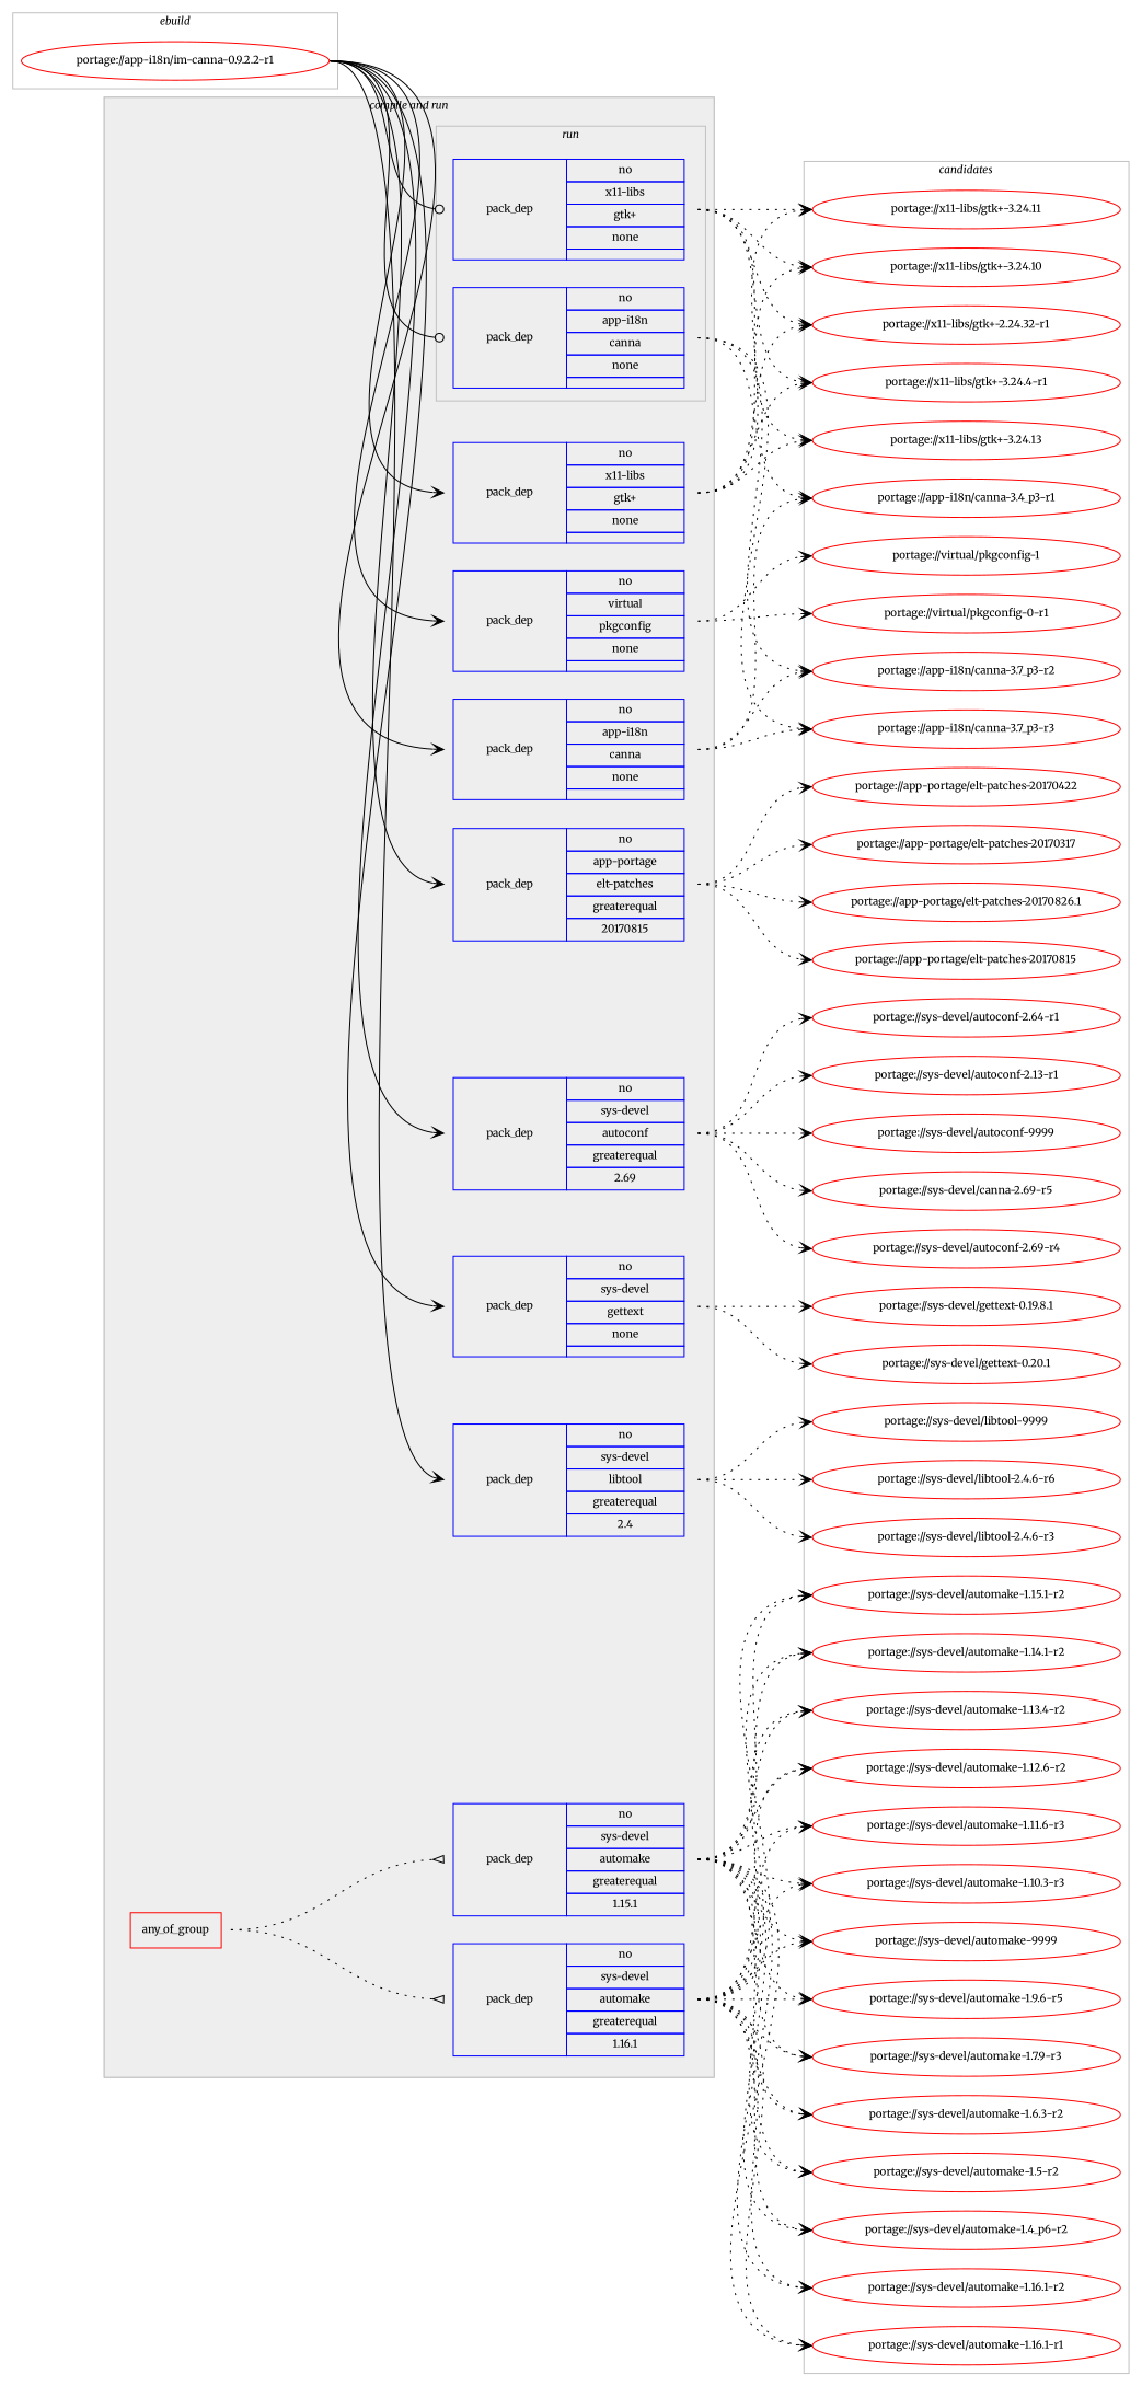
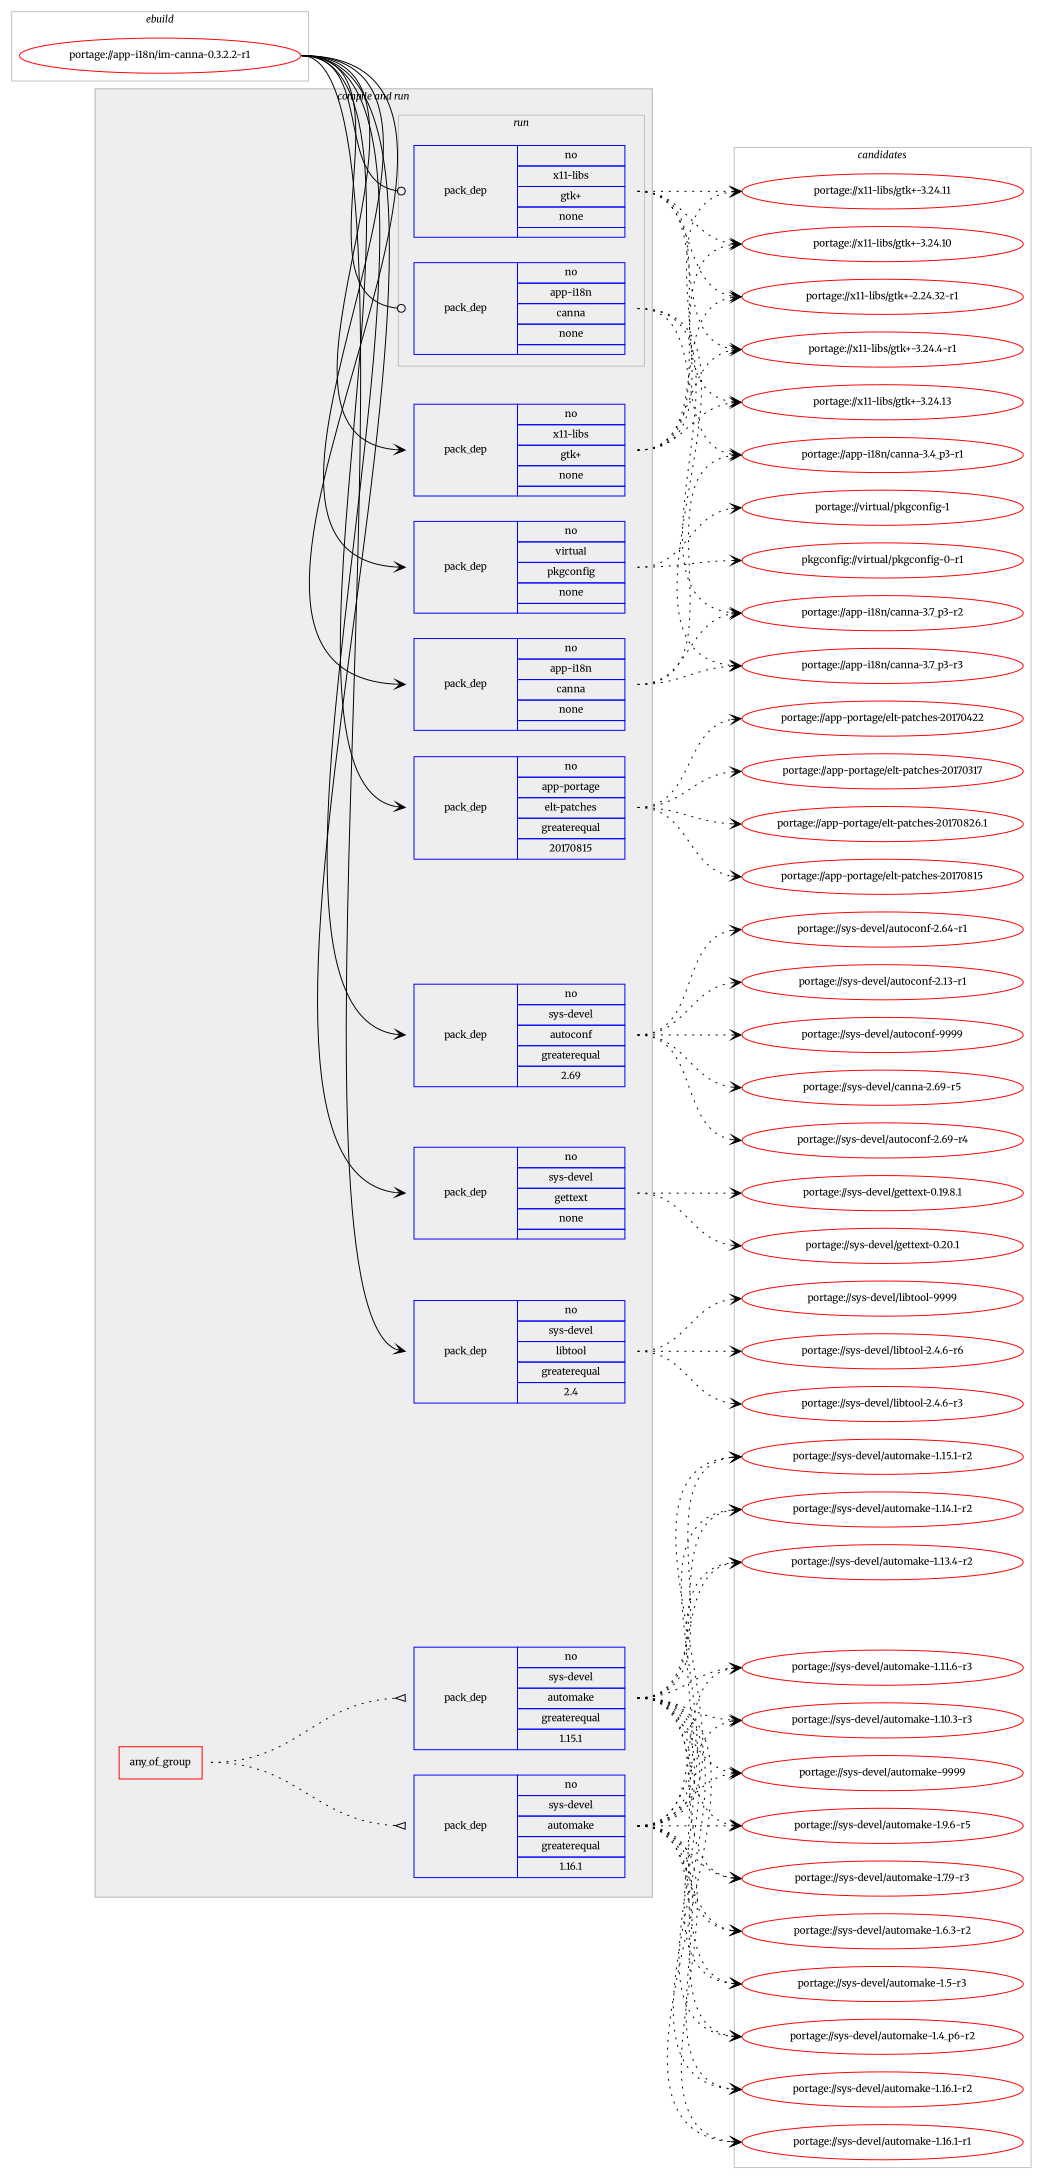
  digraph {
    compound=true
    concentrate=true
    fontname=Merriweather
    fontsize=10
    newrank=true
    rankdir=LR
    ranksep=1.5
    node [color=red fontname=Merriweather fontsize=10]
    edge [arrowhead=vee fontname=Merriweather headport=w style=dotted tailport=e weight=100]
-   n1 [label="portage://app-i18n/im-canna-0.9.2.2-r1" width=4]
+   n1 [label="portage://app-i18n/im-canna-0.3.2.2-r1" width=4]
    n2 [color=blue label=<<TABLE BORDER="0" CELLBORDER="1" CELLSPACING="0" CELLPADDING="4" WIDTH="220"><TR><TD ROWSPAN="6" CELLPADDING="30">pack_dep</TD></TR><TR><TD WIDTH="110">no</TD></TR><TR><TD>sys-devel</TD></TR><TR><TD>automake</TD></TR><TR><TD>greaterequal</TD></TR><TR><TD>1.16.1</TD></TR></TABLE>> shape=none]
    n3 [color=blue label=<<TABLE BORDER="0" CELLBORDER="1" CELLSPACING="0" CELLPADDING="4" WIDTH="220"><TR><TD ROWSPAN="6" CELLPADDING="30">pack_dep</TD></TR><TR><TD WIDTH="110">no</TD></TR><TR><TD>sys-devel</TD></TR><TR><TD>automake</TD></TR><TR><TD>greaterequal</TD></TR><TR><TD>1.15.1</TD></TR></TABLE>> shape=none]
    n4 [label=<<TABLE BORDER="0" CELLBORDER="1" CELLSPACING="0" CELLPADDING="4"><TR><TD CELLPADDING="10">any_of_group</TD></TR></TABLE>> shape=none]
    n5 [color=blue label=<<TABLE BORDER="0" CELLBORDER="1" CELLSPACING="0" CELLPADDING="4" WIDTH="220"><TR><TD ROWSPAN="6" CELLPADDING="30">pack_dep</TD></TR><TR><TD WIDTH="110">no</TD></TR><TR><TD>app-i18n</TD></TR><TR><TD>canna</TD></TR><TR><TD>none</TD></TR><TR><TD></TD></TR></TABLE>> shape=none]
    n6 [color=blue label=<<TABLE BORDER="0" CELLBORDER="1" CELLSPACING="0" CELLPADDING="4" WIDTH="220"><TR><TD ROWSPAN="6" CELLPADDING="30">pack_dep</TD></TR><TR><TD WIDTH="110">no</TD></TR><TR><TD>app-portage</TD></TR><TR><TD>elt-patches</TD></TR><TR><TD>greaterequal</TD></TR><TR><TD>20170815</TD></TR></TABLE>> shape=none]
    n7 [color=blue label=<<TABLE BORDER="0" CELLBORDER="1" CELLSPACING="0" CELLPADDING="4" WIDTH="220"><TR><TD ROWSPAN="6" CELLPADDING="30">pack_dep</TD></TR><TR><TD WIDTH="110">no</TD></TR><TR><TD>sys-devel</TD></TR><TR><TD>autoconf</TD></TR><TR><TD>greaterequal</TD></TR><TR><TD>2.69</TD></TR></TABLE>> shape=none]
    n8 [color=blue label=<<TABLE BORDER="0" CELLBORDER="1" CELLSPACING="0" CELLPADDING="4" WIDTH="220"><TR><TD ROWSPAN="6" CELLPADDING="30">pack_dep</TD></TR><TR><TD WIDTH="110">no</TD></TR><TR><TD>sys-devel</TD></TR><TR><TD>gettext</TD></TR><TR><TD>none</TD></TR><TR><TD></TD></TR></TABLE>> shape=none]
    n9 [color=blue label=<<TABLE BORDER="0" CELLBORDER="1" CELLSPACING="0" CELLPADDING="4" WIDTH="220"><TR><TD ROWSPAN="6" CELLPADDING="30">pack_dep</TD></TR><TR><TD WIDTH="110">no</TD></TR><TR><TD>sys-devel</TD></TR><TR><TD>libtool</TD></TR><TR><TD>greaterequal</TD></TR><TR><TD>2.4</TD></TR></TABLE>> shape=none]
    n10 [color=blue label=<<TABLE BORDER="0" CELLBORDER="1" CELLSPACING="0" CELLPADDING="4" WIDTH="220"><TR><TD ROWSPAN="6" CELLPADDING="30">pack_dep</TD></TR><TR><TD WIDTH="110">no</TD></TR><TR><TD>virtual</TD></TR><TR><TD>pkgconfig</TD></TR><TR><TD>none</TD></TR><TR><TD></TD></TR></TABLE>> shape=none]
    n11 [color=blue label=<<TABLE BORDER="0" CELLBORDER="1" CELLSPACING="0" CELLPADDING="4" WIDTH="220"><TR><TD ROWSPAN="6" CELLPADDING="30">pack_dep</TD></TR><TR><TD WIDTH="110">no</TD></TR><TR><TD>x11-libs</TD></TR><TR><TD>gtk+</TD></TR><TR><TD>none</TD></TR><TR><TD></TD></TR></TABLE>> shape=none]
    n12 [color=blue label=<<TABLE BORDER="0" CELLBORDER="1" CELLSPACING="0" CELLPADDING="4" WIDTH="220"><TR><TD ROWSPAN="6" CELLPADDING="30">pack_dep</TD></TR><TR><TD WIDTH="110">no</TD></TR><TR><TD>app-i18n</TD></TR><TR><TD>canna</TD></TR><TR><TD>none</TD></TR><TR><TD></TD></TR></TABLE>> shape=none]
    n13 [color=blue label=<<TABLE BORDER="0" CELLBORDER="1" CELLSPACING="0" CELLPADDING="4" WIDTH="220"><TR><TD ROWSPAN="6" CELLPADDING="30">pack_dep</TD></TR><TR><TD WIDTH="110">no</TD></TR><TR><TD>x11-libs</TD></TR><TR><TD>gtk+</TD></TR><TR><TD>none</TD></TR><TR><TD></TD></TR></TABLE>> shape=none]
    n14 [label="portage://sys-devel/automake-9999" width=4]
    n15 [label="portage://sys-devel/automake-1.9.6-r5" width=4]
    n16 [label="portage://sys-devel/automake-1.7.9-r3" width=4]
    n17 [label="portage://sys-devel/automake-1.6.3-r2" width=4]
-   n18 [label="portage://sys-devel/automake-1.5-r2" width=4]
+   n18 [label="portage://sys-devel/automake-1.5-r3" width=4]
    n19 [label="portage://sys-devel/automake-1.4_p6-r2" width=4]
    n20 [label="portage://sys-devel/automake-1.16.1-r2" width=4]
    n21 [label="portage://sys-devel/automake-1.16.1-r1" width=4]
    n22 [label="portage://sys-devel/automake-1.15.1-r2" width=4]
    n23 [label="portage://sys-devel/automake-1.14.1-r2" width=4]
    n24 [label="portage://sys-devel/automake-1.13.4-r2" width=4]
-   n25 [label="portage://sys-devel/automake-1.12.6-r2" width=4]
    n26 [label="portage://sys-devel/automake-1.11.6-r3" width=4]
    n27 [label="portage://sys-devel/automake-1.10.3-r3" width=4]
    n28 [label="portage://app-i18n/canna-3.7_p3-r3" width=4]
    n29 [label="portage://app-i18n/canna-3.7_p3-r2" width=4]
    n30 [label="portage://app-i18n/canna-3.4_p3-r1" width=4]
    n31 [label="portage://app-portage/elt-patches-20170826.1" width=4]
    n32 [label="portage://app-portage/elt-patches-20170815" width=4]
    n33 [label="portage://app-portage/elt-patches-20170422" width=4]
    n34 [label="portage://app-portage/elt-patches-20170317" width=4]
    n35 [label="portage://sys-devel/autoconf-9999" width=4]
    n36 [label="portage://sys-devel/canna-2.69-r5" width=4]
    n37 [label="portage://sys-devel/autoconf-2.69-r4" width=4]
    n38 [label="portage://sys-devel/autoconf-2.64-r1" width=4]
    n39 [label="portage://sys-devel/autoconf-2.13-r1" width=4]
    n40 [label="portage://sys-devel/gettext-0.20.1" width=4]
    n41 [label="portage://sys-devel/gettext-0.19.8.1" width=4]
    n42 [label="portage://sys-devel/libtool-9999" width=4]
    n43 [label="portage://sys-devel/libtool-2.4.6-r6" width=4]
    n44 [label="portage://sys-devel/libtool-2.4.6-r3" width=4]
    n45 [label="portage://virtual/pkgconfig-1" width=4]
-   n46 [label="portage://virtual/pkgconfig-0-r1" width=4]
+   n46 [label="pkgconfig://virtual/pkgconfig-0-r1" width=4]
    n47 [label="portage://x11-libs/gtk+-3.24.4-r1" width=4]
    n48 [label="portage://x11-libs/gtk+-3.24.13" width=4]
    n49 [label="portage://x11-libs/gtk+-3.24.11" width=4]
    n50 [label="portage://x11-libs/gtk+-3.24.10" width=4]
    n51 [label="portage://x11-libs/gtk+-2.24.32-r1" width=4]
    subgraph cluster_1 {
      color=gray
      label=<<i>ebuild</i>>
      n1
    }
    subgraph cluster_2 {
      color=gray
      label=<<i>dependencies</i>>
      subgraph cluster_3 {
        color=gray
        fillcolor="#eeeeee"
        label=<<i>compile</i>>
        style=filled
        subgraph sub_4 {
          color=gray
          fillcolor="#eeeeee"
          label=<<i>compile</i>>
          style=filled
          n4
          subgraph sub_5 {
            color=gray
            fillcolor="#eeeeee"
            label=<<i>compile</i>>
            style=filled
            n2
          }
          subgraph sub_6 {
            color=gray
            fillcolor="#eeeeee"
            label=<<i>compile</i>>
            style=filled
            n3
          }
        }
        subgraph sub_7 {
          color=gray
          fillcolor="#eeeeee"
          label=<<i>compile</i>>
          style=filled
          n5
        }
        subgraph sub_8 {
          color=gray
          fillcolor="#eeeeee"
          label=<<i>compile</i>>
          style=filled
          n6
        }
        subgraph sub_9 {
          color=gray
          fillcolor="#eeeeee"
          label=<<i>compile</i>>
          style=filled
          n7
        }
        subgraph sub_10 {
          color=gray
          fillcolor="#eeeeee"
          label=<<i>compile</i>>
          style=filled
          n8
        }
        subgraph sub_11 {
          color=gray
          fillcolor="#eeeeee"
          label=<<i>compile</i>>
          style=filled
          n9
        }
        subgraph sub_12 {
          color=gray
          fillcolor="#eeeeee"
          label=<<i>compile</i>>
          style=filled
          n10
        }
        subgraph sub_13 {
          color=gray
          fillcolor="#eeeeee"
          label=<<i>compile</i>>
          style=filled
          n11
        }
      }
      subgraph cluster_14 {
        color=gray
        fillcolor="#eeeeee"
        label=<<i>compile and run</i>>
        style=filled
      }
      subgraph cluster_15 {
        color=gray
        fillcolor="#eeeeee"
        label=<<i>run</i>>
        style=filled
        subgraph sub_16 {
          color=gray
          fillcolor="#eeeeee"
          label=<<i>run</i>>
          style=filled
          n12
        }
        subgraph sub_17 {
          color=gray
          fillcolor="#eeeeee"
          label=<<i>run</i>>
          style=filled
          n13
        }
      }
    }
    subgraph cluster_18 {
      color=gray
      label=<<i>candidates</i>>
      rank=same
      subgraph sub_19 {
        color=black
        label=<<i>candidates</i>>
        nodesep=1
        rank=same
        n14
        n15
        n16
        n17
        n18
        n19
        n20
        n21
        n22
        n23
        n24
-       n25
        n26
        n27
      }
      subgraph sub_20 {
        color=black
        label=<<i>candidates</i>>
        nodesep=1
        rank=same
        n14
        n15
        n16
        n17
        n18
        n19
        n20
        n21
        n22
        n23
        n24
-       n25
        n26
        n27
      }
      subgraph sub_21 {
        color=black
        label=<<i>candidates</i>>
        nodesep=1
        rank=same
        n28
        n29
        n30
      }
      subgraph sub_22 {
        color=black
        label=<<i>candidates</i>>
        nodesep=1
        rank=same
        n31
        n32
        n33
        n34
      }
      subgraph sub_23 {
        color=black
        label=<<i>candidates</i>>
        nodesep=1
        rank=same
        n35
        n36
        n37
        n38
        n39
      }
      subgraph sub_24 {
        color=black
        label=<<i>candidates</i>>
        nodesep=1
        rank=same
        n40
        n41
      }
      subgraph sub_25 {
        color=black
        label=<<i>candidates</i>>
        nodesep=1
        rank=same
        n42
        n43
        n44
      }
      subgraph sub_26 {
        color=black
        label=<<i>candidates</i>>
        nodesep=1
        rank=same
        n45
        n46
      }
      subgraph sub_27 {
        color=black
        label=<<i>candidates</i>>
        nodesep=1
        rank=same
        n47
        n48
        n49
        n50
        n51
      }
      subgraph sub_28 {
        color=black
        label=<<i>candidates</i>>
        nodesep=1
        rank=same
        n28
        n29
        n30
      }
      subgraph sub_29 {
        color=black
        label=<<i>candidates</i>>
        nodesep=1
        rank=same
        n47
        n48
        n49
        n50
        n51
      }
    }
    n1 -> n5 [style=solid weight=20]
    n1 -> n6 [style=solid weight=20]
    n1 -> n7 [style=solid weight=20]
    n1 -> n8 [style=solid weight=20]
    n1 -> n9 [style=solid weight=20]
    n1 -> n10 [style=solid weight=20]
    n1 -> n11 [style=solid weight=20]
    n1 -> n12 [arrowhead=odot style=solid weight=20]
    n1 -> n13 [arrowhead=odot style=solid weight=20]
    n2 -> n14
    n2 -> n15
    n2 -> n16
    n2 -> n17
    n2 -> n18
    n2 -> n19
    n2 -> n20
    n2 -> n21
    n2 -> n22
    n2 -> n23
    n2 -> n24
-   n2 -> n25
    n2 -> n26
    n2 -> n27
    n3 -> n14
    n3 -> n15
    n3 -> n16
    n3 -> n17
    n3 -> n18
    n3 -> n19
    n3 -> n20
    n3 -> n21
    n3 -> n22
    n3 -> n23
    n3 -> n24
-   n3 -> n25
    n3 -> n26
    n3 -> n27
    n4 -> n2 [arrowhead=oinv weight=20]
    n4 -> n3 [arrowhead=oinv weight=20]
    n5 -> n28
    n5 -> n29
    n5 -> n30
    n6 -> n31
    n6 -> n32
    n6 -> n33
    n6 -> n34
    n7 -> n35
    n7 -> n36
    n7 -> n37
    n7 -> n38
    n7 -> n39
    n8 -> n40
    n8 -> n41
    n9 -> n42
    n9 -> n43
    n9 -> n44
    n10 -> n45
    n10 -> n46
    n11 -> n47
    n11 -> n48
    n11 -> n49
    n11 -> n50
    n11 -> n51
    n12 -> n28
    n12 -> n29
    n12 -> n30
    n13 -> n47
    n13 -> n48
    n13 -> n49
    n13 -> n50
    n13 -> n51
  }
